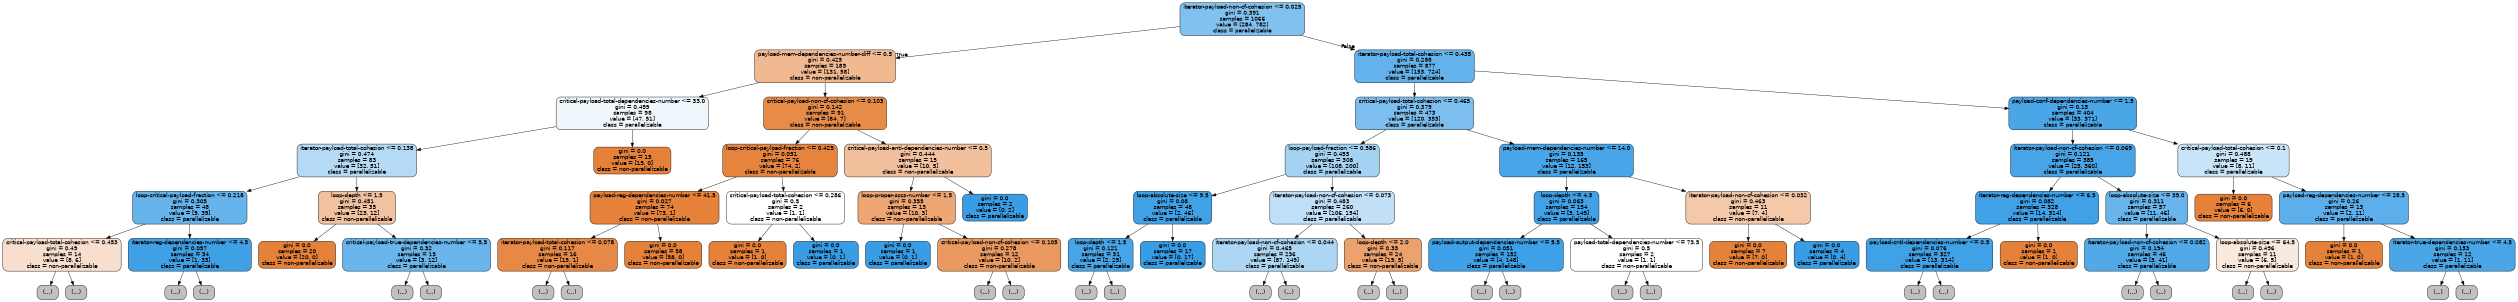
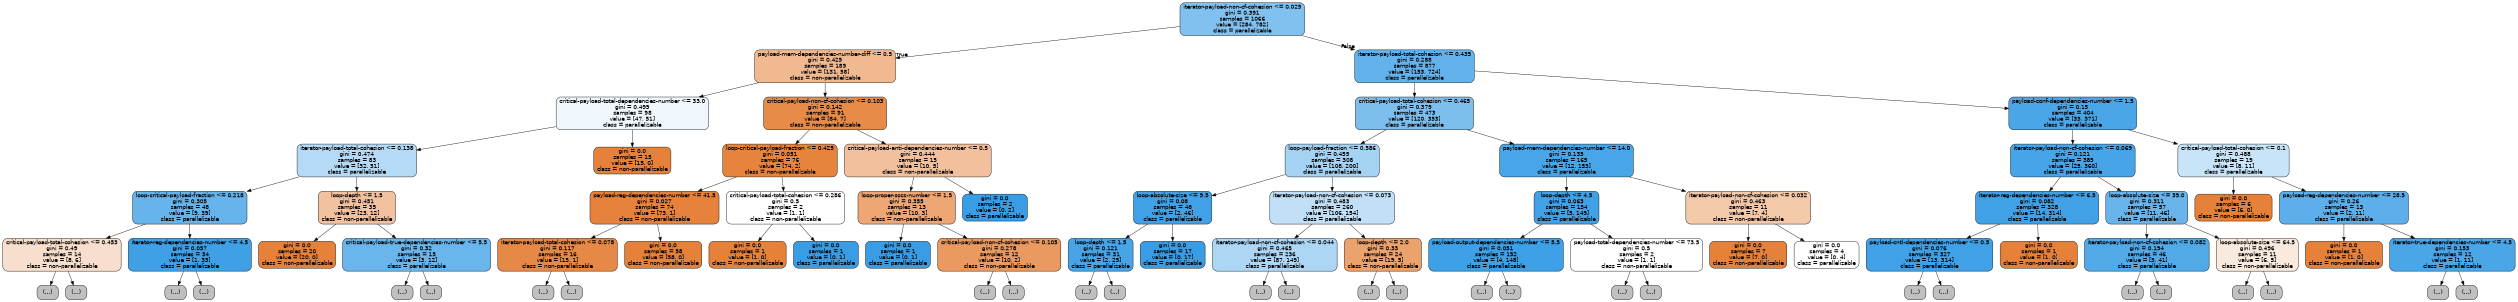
  digraph {
    node [color=black fillcolor="#C0C0C0" fontname=helvetica shape=box style="filled, rounded"]
    edge [fontname=helvetica]
    n1 [fillcolor="#399de5a2" label="iterator-payload-non-cf-cohesion <= 0.025\ngini = 0.391\nsamples = 1066\nvalue = [284, 782]\nclass = parallelizable"]
    n2 [fillcolor="#e581398e" label="payload-mem-dependencies-number-diff <= 0.5\ngini = 0.425\nsamples = 189\nvalue = [131, 58]\nclass = non-parallelizable"]
    n3 [fillcolor="#399de5c9" label="iterator-payload-total-cohesion <= 0.435\ngini = 0.288\nsamples = 877\nvalue = [153, 724]\nclass = parallelizable"]
    n4 [fillcolor="#399de514" label="critical-payload-total-dependencies-number <= 33.0\ngini = 0.499\nsamples = 98\nvalue = [47, 51]\nclass = parallelizable"]
    n5 [fillcolor="#e58139ea" label="critical-payload-non-cf-cohesion <= 0.103\ngini = 0.142\nsamples = 91\nvalue = [84, 7]\nclass = non-parallelizable"]
    n6 [fillcolor="#399de55f" label="iterator-payload-total-cohesion <= 0.138\ngini = 0.474\nsamples = 83\nvalue = [32, 51]\nclass = parallelizable"]
    n7 [fillcolor="#e58139ff" label="gini = 0.0\nsamples = 15\nvalue = [15, 0]\nclass = non-parallelizable"]
    n8 [fillcolor="#399de5c4" label="loop-critical-payload-fraction <= 0.218\ngini = 0.305\nsamples = 48\nvalue = [9, 39]\nclass = parallelizable"]
    n9 [fillcolor="#e581397a" label="loop-depth <= 1.5\ngini = 0.451\nsamples = 35\nvalue = [23, 12]\nclass = non-parallelizable"]
    n10 [fillcolor="#e5813940" label="critical-payload-total-cohesion <= 0.453\ngini = 0.49\nsamples = 14\nvalue = [8, 6]\nclass = non-parallelizable"]
    n11 [fillcolor="#399de5f7" label="iterator-reg-dependencies-number <= 4.5\ngini = 0.057\nsamples = 34\nvalue = [1, 33]\nclass = parallelizable"]
    n12 [label="(...)"]
    n13 [label="(...)"]
    n14 [label="(...)"]
    n15 [label="(...)"]
    n16 [fillcolor="#e58139ff" label="gini = 0.0\nsamples = 20\nvalue = [20, 0]\nclass = non-parallelizable"]
    n17 [fillcolor="#399de5bf" label="critical-payload-true-dependencies-number <= 5.5\ngini = 0.32\nsamples = 15\nvalue = [3, 12]\nclass = parallelizable"]
    n18 [label="(...)"]
    n19 [label="(...)"]
    n20 [fillcolor="#e58139f8" label="loop-critical-payload-fraction <= 0.425\ngini = 0.051\nsamples = 76\nvalue = [74, 2]\nclass = non-parallelizable"]
    n21 [fillcolor="#e581397f" label="critical-payload-anti-dependencies-number <= 0.5\ngini = 0.444\nsamples = 15\nvalue = [10, 5]\nclass = non-parallelizable"]
    n22 [fillcolor="#e58139fc" label="payload-reg-dependencies-number <= 41.5\ngini = 0.027\nsamples = 74\nvalue = [73, 1]\nclass = non-parallelizable"]
    n23 [fillcolor="#e5813900" label="critical-payload-total-cohesion <= 0.286\ngini = 0.5\nsamples = 2\nvalue = [1, 1]\nclass = non-parallelizable"]
    n24 [fillcolor="#e58139ee" label="iterator-payload-total-cohesion <= 0.078\ngini = 0.117\nsamples = 16\nvalue = [15, 1]\nclass = non-parallelizable"]
    n25 [fillcolor="#e58139ff" label="gini = 0.0\nsamples = 58\nvalue = [58, 0]\nclass = non-parallelizable"]
    n26 [label="(...)"]
    n27 [label="(...)"]
    n28 [fillcolor="#e58139ff" label="gini = 0.0\nsamples = 1\nvalue = [1, 0]\nclass = non-parallelizable"]
    n29 [fillcolor="#399de5ff" label="gini = 0.0\nsamples = 1\nvalue = [0, 1]\nclass = parallelizable"]
    n30 [fillcolor="#e58139b3" label="loop-proper-sccs-number <= 1.5\ngini = 0.355\nsamples = 13\nvalue = [10, 3]\nclass = non-parallelizable"]
    n31 [fillcolor="#399de5ff" label="gini = 0.0\nsamples = 2\nvalue = [0, 2]\nclass = parallelizable"]
    n32 [fillcolor="#399de5ff" label="gini = 0.0\nsamples = 1\nvalue = [0, 1]\nclass = parallelizable"]
    n33 [fillcolor="#e58139cc" label="critical-payload-non-cf-cohesion <= 0.105\ngini = 0.278\nsamples = 12\nvalue = [10, 2]\nclass = non-parallelizable"]
    n34 [label="(...)"]
    n35 [label="(...)"]
    n36 [fillcolor="#399de5a8" label="critical-payload-total-cohesion <= 0.465\ngini = 0.379\nsamples = 473\nvalue = [120, 353]\nclass = parallelizable"]
    n37 [fillcolor="#399de5e8" label="payload-conf-dependencies-number <= 1.5\ngini = 0.15\nsamples = 404\nvalue = [33, 371]\nclass = parallelizable"]
    n38 [fillcolor="#399de575" label="loop-payload-fraction <= 0.586\ngini = 0.455\nsamples = 308\nvalue = [108, 200]\nclass = parallelizable"]
    n39 [fillcolor="#399de5eb" label="payload-mem-dependencies-number <= 14.0\ngini = 0.135\nsamples = 165\nvalue = [12, 153]\nclass = parallelizable"]
    n40 [fillcolor="#399de5f4" label="loop-absolute-size <= 9.5\ngini = 0.08\nsamples = 48\nvalue = [2, 46]\nclass = parallelizable"]
    n41 [fillcolor="#399de54f" label="iterator-payload-non-cf-cohesion <= 0.073\ngini = 0.483\nsamples = 260\nvalue = [106, 154]\nclass = parallelizable"]
    n42 [fillcolor="#399de5ed" label="loop-depth <= 1.5\ngini = 0.121\nsamples = 31\nvalue = [2, 29]\nclass = parallelizable"]
    n43 [fillcolor="#399de5ff" label="gini = 0.0\nsamples = 17\nvalue = [0, 17]\nclass = parallelizable"]
    n44 [label="(...)"]
    n45 [label="(...)"]
    n46 [fillcolor="#399de56a" label="iterator-payload-non-cf-cohesion <= 0.044\ngini = 0.465\nsamples = 236\nvalue = [87, 149]\nclass = parallelizable"]
    n47 [fillcolor="#e58139bc" label="loop-depth <= 2.0\ngini = 0.33\nsamples = 24\nvalue = [19, 5]\nclass = non-parallelizable"]
    n48 [label="(...)"]
    n49 [label="(...)"]
    n50 [label="(...)"]
    n51 [label="(...)"]
    n52 [fillcolor="#399de5f6" label="loop-depth <= 4.5\ngini = 0.063\nsamples = 154\nvalue = [5, 149]\nclass = parallelizable"]
    n53 [fillcolor="#e581396d" label="iterator-payload-non-cf-cohesion <= 0.032\ngini = 0.463\nsamples = 11\nvalue = [7, 4]\nclass = non-parallelizable"]
    n54 [fillcolor="#399de5f8" label="payload-output-dependencies-number <= 5.5\ngini = 0.051\nsamples = 152\nvalue = [4, 148]\nclass = parallelizable"]
    n55 [fillcolor="#e5813900" label="payload-total-dependencies-number <= 73.5\ngini = 0.5\nsamples = 2\nvalue = [1, 1]\nclass = non-parallelizable"]
    n56 [label="(...)"]
    n57 [label="(...)"]
    n58 [label="(...)"]
    n59 [label="(...)"]
    n60 [fillcolor="#e58139ff" label="gini = 0.0\nsamples = 7\nvalue = [7, 0]\nclass = non-parallelizable"]
-   n61 [fillcolor="#399de5ff" label="gini = 0.0\nsamples = 4\nvalue = [0, 4]\nclass = parallelizable"]
+   n61 [fillcolor="#e5813900" label="gini = 0.0\nsamples = 4\nvalue = [0, 4]\nclass = parallelizable"]
    n62 [fillcolor="#399de5ed" label="iterator-payload-non-cf-cohesion <= 0.069\ngini = 0.121\nsamples = 385\nvalue = [25, 360]\nclass = parallelizable"]
    n63 [fillcolor="#399de546" label="critical-payload-total-cohesion <= 0.1\ngini = 0.488\nsamples = 19\nvalue = [8, 11]\nclass = parallelizable"]
    n64 [fillcolor="#399de5f4" label="iterator-reg-dependencies-number <= 6.5\ngini = 0.082\nsamples = 328\nvalue = [14, 314]\nclass = parallelizable"]
    n65 [fillcolor="#399de5c2" label="loop-absolute-size <= 39.0\ngini = 0.311\nsamples = 57\nvalue = [11, 46]\nclass = parallelizable"]
    n66 [fillcolor="#399de5f4" label="payload-cntl-dependencies-number <= 0.5\ngini = 0.076\nsamples = 327\nvalue = [13, 314]\nclass = parallelizable"]
    n67 [fillcolor="#e58139ff" label="gini = 0.0\nsamples = 1\nvalue = [1, 0]\nclass = non-parallelizable"]
    n68 [label="(...)"]
    n69 [label="(...)"]
    n70 [fillcolor="#399de5e0" label="iterator-payload-non-cf-cohesion <= 0.082\ngini = 0.194\nsamples = 46\nvalue = [5, 41]\nclass = parallelizable"]
    n71 [fillcolor="#e581392a" label="loop-absolute-size <= 64.5\ngini = 0.496\nsamples = 11\nvalue = [6, 5]\nclass = non-parallelizable"]
    n72 [label="(...)"]
    n73 [label="(...)"]
    n74 [label="(...)"]
    n75 [label="(...)"]
    n76 [fillcolor="#e58139ff" label="gini = 0.0\nsamples = 6\nvalue = [6, 0]\nclass = non-parallelizable"]
    n77 [fillcolor="#399de5d1" label="payload-reg-dependencies-number <= 28.5\ngini = 0.26\nsamples = 13\nvalue = [2, 11]\nclass = parallelizable"]
    n78 [fillcolor="#e58139ff" label="gini = 0.0\nsamples = 1\nvalue = [1, 0]\nclass = non-parallelizable"]
    n79 [fillcolor="#399de5e8" label="iterator-true-dependencies-number <= 4.5\ngini = 0.153\nsamples = 12\nvalue = [1, 11]\nclass = parallelizable"]
    n80 [label="(...)"]
    n81 [label="(...)"]
    n1 -> n2 [headlabel=True labelangle=45 labeldistance=2.5]
    n1 -> n3 [headlabel=False labelangle=-45 labeldistance=2.5]
    n2 -> n4
    n2 -> n5
    n3 -> n36
    n3 -> n37
    n4 -> n6
    n4 -> n7
    n5 -> n20
    n5 -> n21
    n6 -> n8
    n6 -> n9
    n8 -> n10
    n8 -> n11
    n9 -> n16
    n9 -> n17
    n10 -> n12
    n10 -> n13
    n11 -> n14
    n11 -> n15
    n17 -> n18
    n17 -> n19
    n20 -> n22
    n20 -> n23
    n21 -> n30
    n21 -> n31
    n22 -> n24
    n22 -> n25
    n23 -> n28
    n23 -> n29
    n24 -> n26
    n24 -> n27
    n30 -> n32
    n30 -> n33
    n33 -> n34
    n33 -> n35
    n36 -> n38
    n36 -> n39
    n37 -> n62
    n37 -> n63
    n38 -> n40
    n38 -> n41
    n39 -> n52
    n39 -> n53
    n40 -> n42
    n40 -> n43
    n41 -> n46
    n41 -> n47
    n42 -> n44
    n42 -> n45
    n46 -> n48
    n46 -> n49
    n47 -> n50
    n47 -> n51
    n52 -> n54
    n52 -> n55
    n53 -> n60
    n53 -> n61
    n54 -> n56
    n54 -> n57
    n55 -> n58
    n55 -> n59
    n62 -> n64
    n62 -> n65
    n63 -> n76
    n63 -> n77
    n64 -> n66
    n64 -> n67
    n65 -> n70
    n65 -> n71
    n66 -> n68
    n66 -> n69
    n70 -> n72
    n70 -> n73
    n71 -> n74
    n71 -> n75
    n77 -> n78
    n77 -> n79
    n79 -> n80
    n79 -> n81
  }
